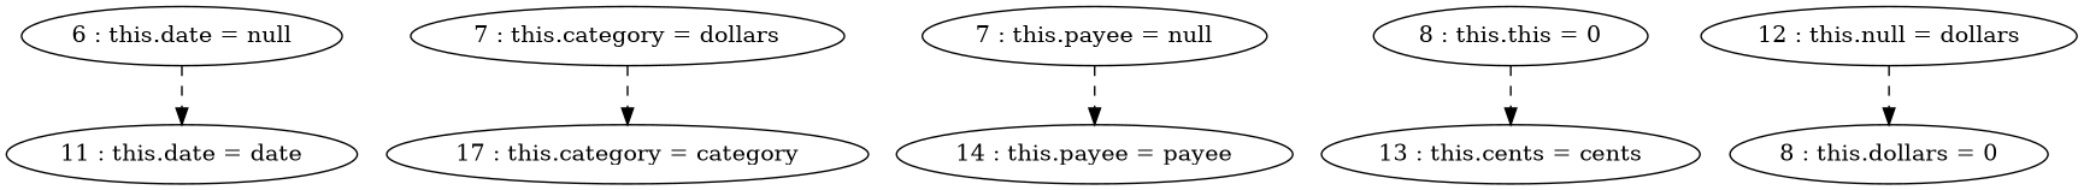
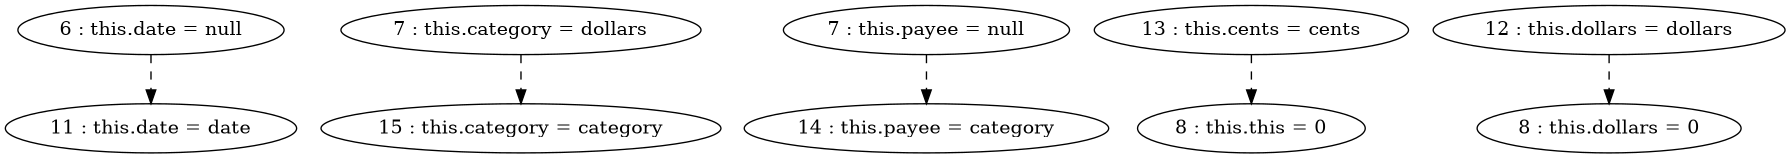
  digraph {
    edge [style=dashed]
    "6 : this.date = null"
    "11 : this.date = date"
    n3 [label="7 : this.category = dollars"]
-   "15 : this.category = category" [label="17 : this.category = category"]
+   "15 : this.category = category"
    "7 : this.payee = null"
-   "14 : this.payee = payee"
+   "14 : this.payee = payee" [label="14 : this.payee = category"]
    n7 [label="8 : this.this = 0"]
    "13 : this.cents = cents"
-   "12 : this.dollars = dollars" [label="12 : this.null = dollars"]
+   "12 : this.dollars = dollars"
    "8 : this.dollars = 0"
    "6 : this.date = null" -> "11 : this.date = date"
    n3 -> "15 : this.category = category"
    "7 : this.payee = null" -> "14 : this.payee = payee"
-   n7 -> "13 : this.cents = cents"
+   "13 : this.cents = cents" -> n7
    "12 : this.dollars = dollars" -> "8 : this.dollars = 0"
  }
